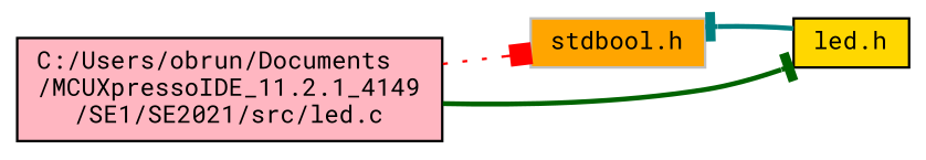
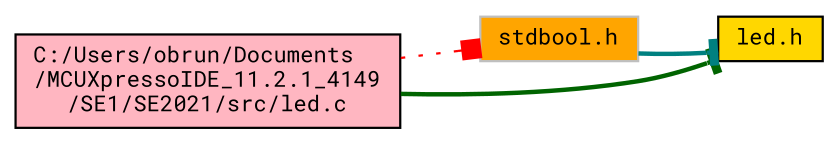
  digraph {
    rankdir=LR
    fontname="Roboto Mono"
    node [color=black fontname="Roboto Mono" fontsize=10 shape=record style=filled]
    edge [fontname="Roboto Mono" fontsize=10 labelfontname=Helvetica labelfontsize=10 style=bold arrowhead=tee]
    n1 [fillcolor=lightpink fontcolor=black height=0.2 label="C:/Users/obrun/Documents\l/MCUXpressoIDE_11.2.1_4149\l/SE1/SE2021/src/led.c" width=0.4]
    n2 [color=grey75 fillcolor=orange height=0.2 label="stdbool.h" width=0.4]
    n3 [fillcolor=gold height=0.2 label="led.h" width=0.4]
    n1 -> n2 [color=red style=dotted arrowhead=box]
    n1 -> n3 [color=darkgreen]
-   n3 -> n2 [color=teal]
+   n2 -> n3 [color=teal]
  }
